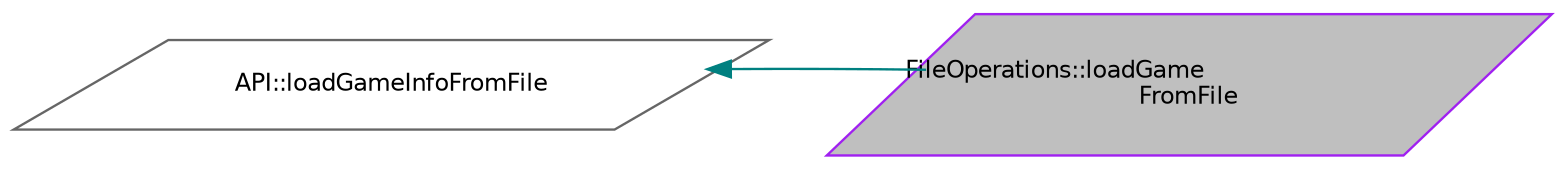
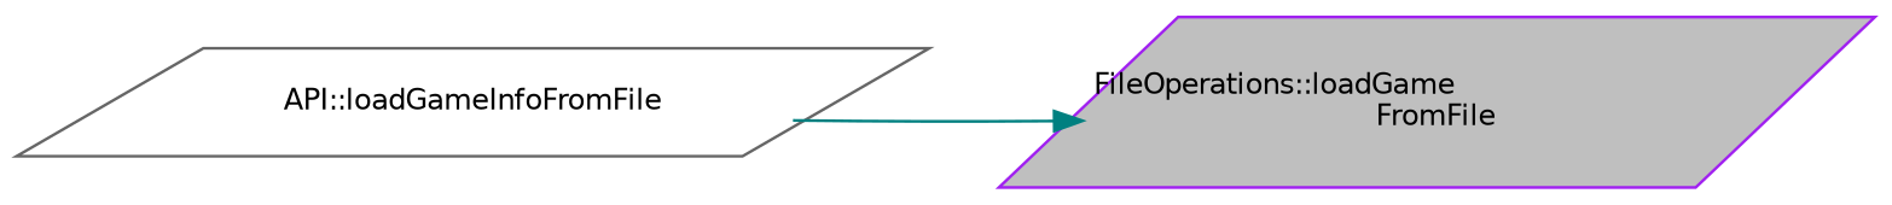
  digraph {
    rankdir=RL
    node [fontname=Helvetica fontsize=10 shape=parallelogram style=filled]
    n1 [color=purple fillcolor=grey75 fontcolor=black height=0.2 label="FileOperations::loadGame\lFromFile" width=0.4]
    n2 [color=gray40 fillcolor=white height=0.2 label="API::loadGameInfoFromFile" width=0.4]
-   n2 -> n1 [color=teal dir=back fontname=Helvetica fontsize=10 labelfontname=Helvetica labelfontsize=10 style=solid]
+   n1 -> n2 [color=teal dir=back fontname=Helvetica fontsize=10 labelfontname=Helvetica labelfontsize=10 style=solid]
  }
